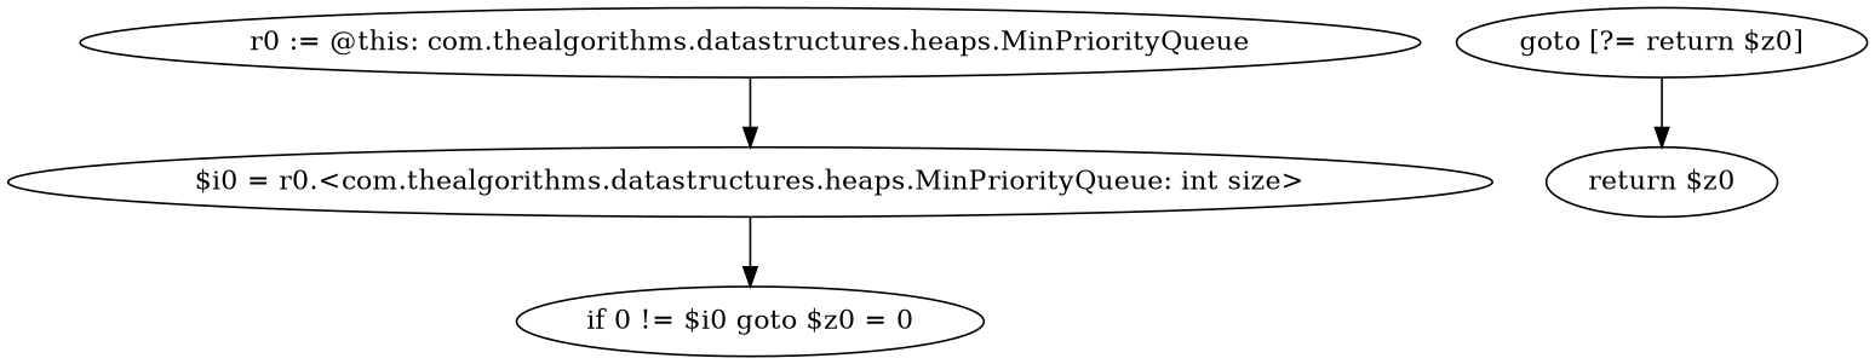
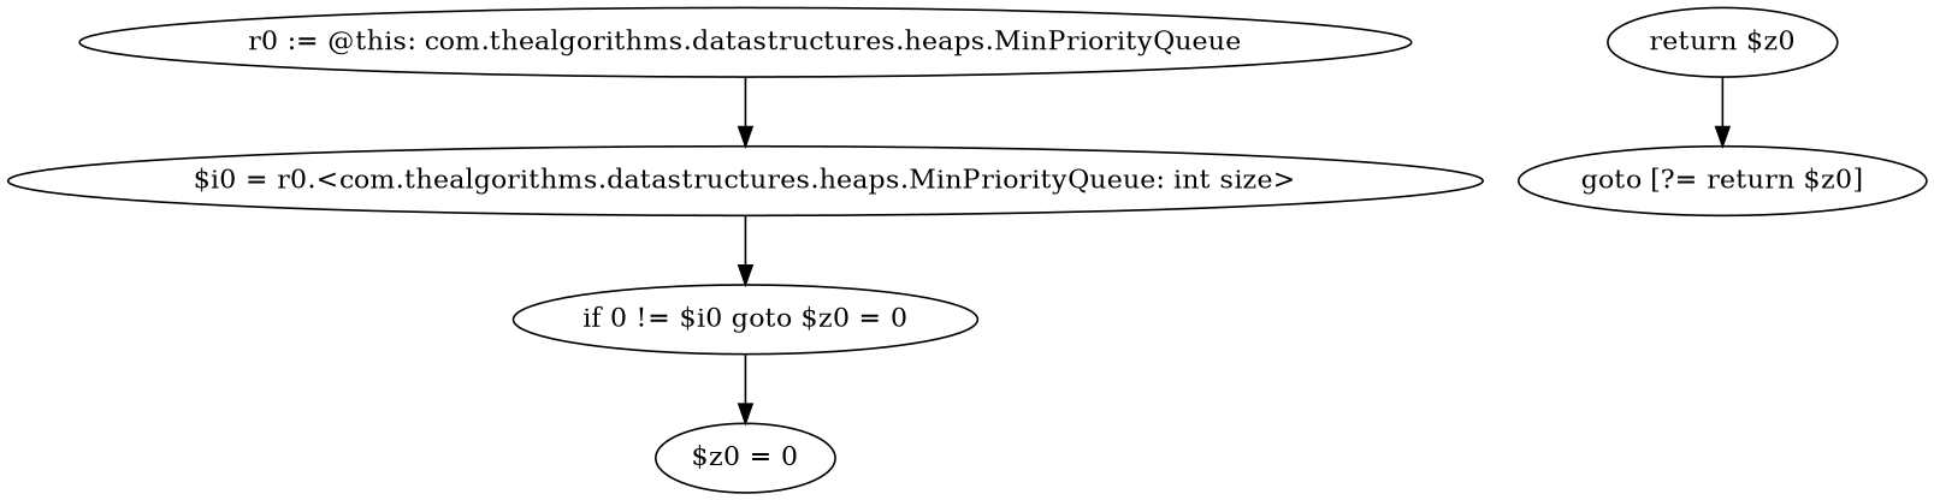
  digraph {
    "r0 := @this: com.thealgorithms.datastructures.heaps.MinPriorityQueue"
    "$i0 = r0.<com.thealgorithms.datastructures.heaps.MinPriorityQueue: int size>"
    "if 0 != $i0 goto $z0 = 0"
+   "$z0 = 0"
    "goto [?= return $z0]"
    "return $z0"
    "r0 := @this: com.thealgorithms.datastructures.heaps.MinPriorityQueue" -> "$i0 = r0.<com.thealgorithms.datastructures.heaps.MinPriorityQueue: int size>"
    "$i0 = r0.<com.thealgorithms.datastructures.heaps.MinPriorityQueue: int size>" -> "if 0 != $i0 goto $z0 = 0"
-   "goto [?= return $z0]" -> "return $z0"
+   "if 0 != $i0 goto $z0 = 0" -> "$z0 = 0"
+   "return $z0" -> "goto [?= return $z0]"
  }
